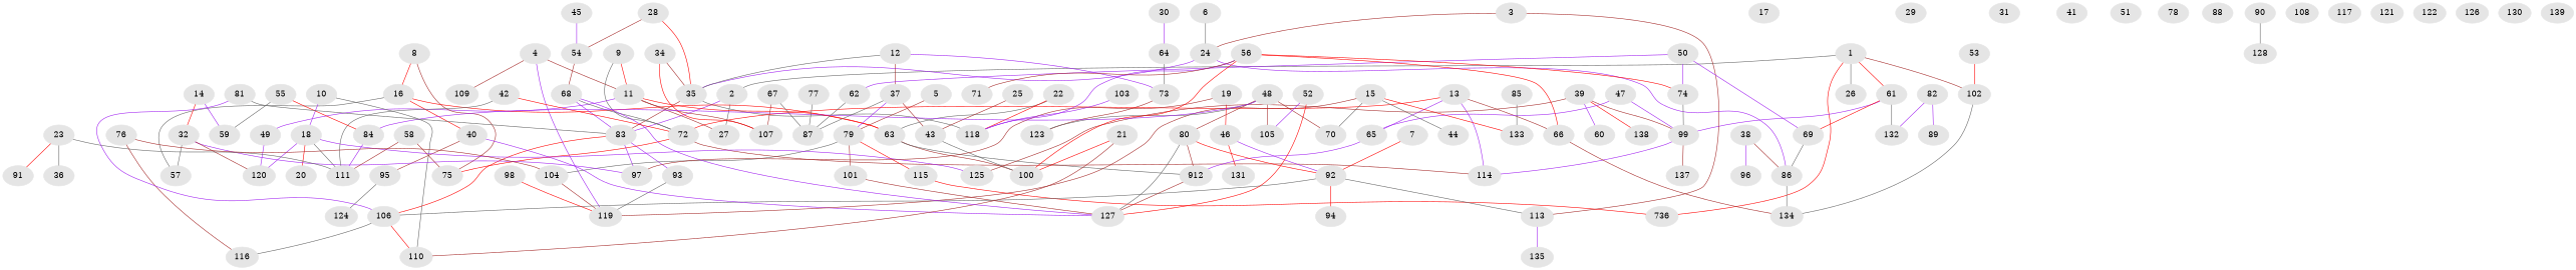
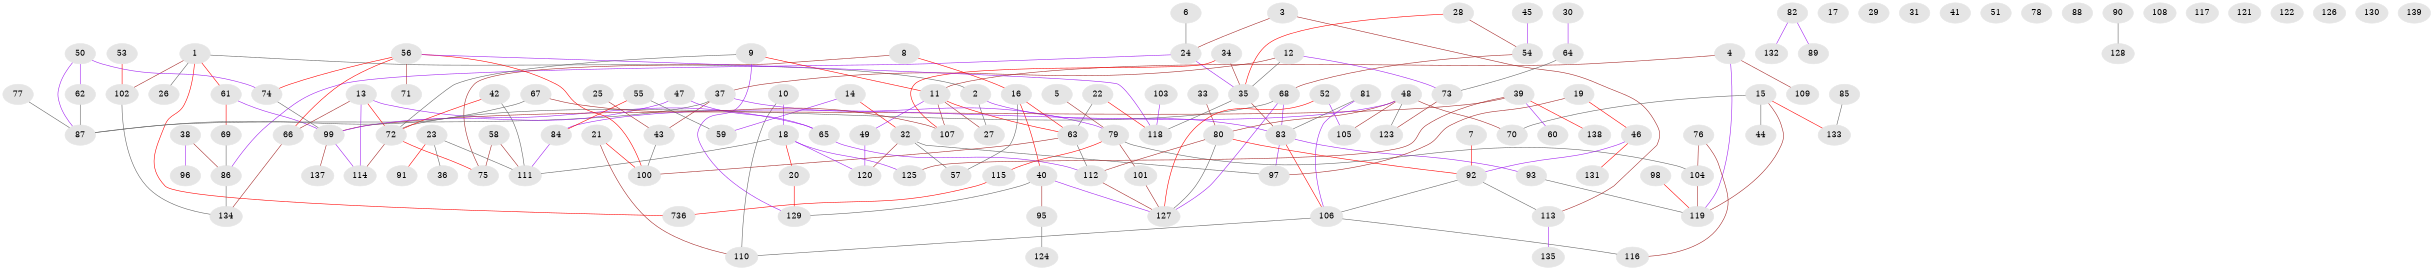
  graph {
    node [color=gray90 style=filled]
    edge [color=gray40]
    1
    2
    26
    61
    102
    n6 [label=736]
    27
    83
    99
    69
    132
    134
    97
    106
    93
    3
    24
    113
    35
    86
    135
    4
    11
    109
    119
    49
    63
    107
    5
    79
    104
    101
    115
    6
    7
    92
-   94
    8
    16
    75
    40
    57
    9
    72
+   129
    114
    10
    18
    110
    20
    111
    120
    125
    100
-   112 [label=912]
+   112
    12
    37
    73
    118
    43
    87
    123
    13
    65
    66
    14
    32
    59
    15
    44
    70
    133
    95
    127
    17
    19
    46
    131
    21
    22
    23
    36
    91
    25
    28
    54
    68
    29
    30
    64
    31
+   33
    80
    34
    38
    96
    39
    60
    138
    137
    124
    41
    42
    45
    47
    48
    84
    105
    50
    62
    74
    51
    52
    53
    55
    56
    71
    58
    67
    76
    116
    77
    78
    81
    82
    89
    85
    88
    90
    128
    98
    103
    108
    117
    121
    122
    126
    130
    139
    1 -- 2
    1 -- 26
    1 -- 61 [color=red]
    1 -- 102 [color=brown]
    1 -- n6 [color=red]
    2 -- 27
    2 -- 83 [color=purple]
    61 -- 99 [color=purple]
    61 -- 69 [color=red]
-   61 -- 132
    102 -- 134
    83 -- 97 [color=purple]
    83 -- 106 [color=red]
    83 -- 93 [color=purple]
    99 -- 114 [color=purple]
    99 -- 137 [color=brown]
    69 -- 86
-   106 -- 110 [color=red]
+   106 -- 110
    106 -- 116
    93 -- 119
    3 -- 24 [color=brown]
    3 -- 113 [color=brown]
    24 -- 35 [color=purple]
    24 -- 86 [color=purple]
    113 -- 135 [color=purple]
    35 -- 83 [color=brown]
    35 -- 118
    86 -- 134
    4 -- 11 [color=brown]
    4 -- 109 [color=brown]
    4 -- 119 [color=purple]
    11 -- 27 [color=brown]
    11 -- 49 [color=purple]
    11 -- 63 [color=red]
    11 -- 107 [color=brown]
    49 -- 120 [color=purple]
    63 -- 100 [color=brown]
    63 -- 112
    5 -- 79 [color=brown]
    79 -- 104
    79 -- 101 [color=brown]
    79 -- 115 [color=red]
    104 -- 119 [color=brown]
    101 -- 127 [color=brown]
    115 -- n6 [color=red]
    6 -- 24
    7 -- 92 [color=red]
    92 -- 106
    92 -- 113
-   92 -- 94 [color=red]
    8 -- 16 [color=red]
    8 -- 75 [color=brown]
    16 -- 63 [color=red]
    16 -- 40 [color=red]
    16 -- 57
+   40 -- 129
    40 -- 95 [color=brown]
    40 -- 127 [color=purple]
    9 -- 11 [color=red]
    9 -- 72
+   9 -- 129 [color=purple]
    72 -- 75 [color=red]
    72 -- 114 [color=brown]
    10 -- 18 [color=purple]
    10 -- 110
    18 -- 20 [color=red]
    18 -- 111
    18 -- 120 [color=purple]
    18 -- 125 [color=purple]
+   20 -- 129 [color=red]
    112 -- 127 [color=brown]
    12 -- 35
    12 -- 37 [color=brown]
    12 -- 73 [color=purple]
    37 -- 79 [color=purple]
    37 -- 43 [color=brown]
    37 -- 87
    73 -- 123 [color=brown]
    43 -- 100
    13 -- 72 [color=red]
    13 -- 114 [color=purple]
    13 -- 65 [color=purple]
    13 -- 66 [color=brown]
    65 -- 112 [color=purple]
    66 -- 134 [color=brown]
    14 -- 32 [color=red]
    14 -- 59 [color=purple]
-   32 -- 97 [color=purple]
+   32 -- 97
    32 -- 57
    32 -- 120 [color=brown]
    15 -- 119 [color=brown]
    15 -- 44
    15 -- 70
    15 -- 133 [color=red]
    95 -- 124
    19 -- 97 [color=brown]
    19 -- 46 [color=red]
    46 -- 92 [color=purple]
    46 -- 131 [color=red]
    21 -- 110 [color=brown]
    21 -- 100 [color=red]
    22 -- 63
    22 -- 118 [color=red]
    23 -- 111
    23 -- 36
    23 -- 91 [color=red]
    25 -- 43 [color=brown]
    28 -- 35 [color=red]
    28 -- 54 [color=brown]
    54 -- 68 [color=brown]
    68 -- 83 [color=purple]
    68 -- 72
    68 -- 127 [color=purple]
    30 -- 64 [color=purple]
    64 -- 73
+   33 -- 80 [color=brown]
    80 -- 92 [color=red]
    80 -- 112 [color=brown]
    80 -- 127
    34 -- 35 [color=brown]
    34 -- 107 [color=red]
    38 -- 86 [color=brown]
    38 -- 96 [color=purple]
    39 -- 99 [color=brown]
    39 -- 125 [color=brown]
    39 -- 60 [color=purple]
    39 -- 138 [color=red]
    42 -- 72 [color=red]
    42 -- 111
    45 -- 54 [color=purple]
    47 -- 99 [color=purple]
    47 -- 65 [color=purple]
    48 -- 123
    48 -- 70 [color=brown]
    48 -- 80 [color=brown]
    48 -- 84 [color=purple]
    48 -- 105 [color=brown]
    84 -- 111 [color=purple]
-   50 -- 69 [color=purple]
+   50 -- 87 [color=purple]
    50 -- 62 [color=purple]
    50 -- 74 [color=purple]
    62 -- 87
    74 -- 99
    52 -- 127 [color=red]
    52 -- 105 [color=purple]
    53 -- 102 [color=red]
    55 -- 59
    55 -- 84 [color=red]
    56 -- 100 [color=red]
    56 -- 118 [color=purple]
    56 -- 66 [color=red]
    56 -- 74 [color=red]
    56 -- 71 [color=brown]
    58 -- 75 [color=brown]
    58 -- 111 [color=brown]
    67 -- 107 [color=brown]
    67 -- 87
    76 -- 104 [color=brown]
    76 -- 116 [color=brown]
    77 -- 87
    81 -- 83
    81 -- 106 [color=purple]
    82 -- 132 [color=purple]
    82 -- 89 [color=purple]
    85 -- 133
    90 -- 128
    98 -- 119 [color=red]
    103 -- 118 [color=purple]
  }
